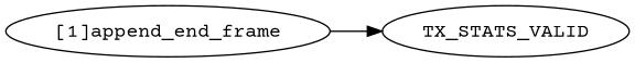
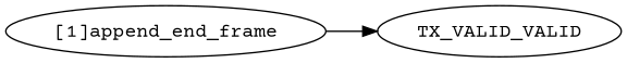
  strict digraph {
    rankdir=LR
    fontname="Courier Prime"
    node [fontname="Courier Prime"]
-   TX_STATS_VALID [complexity=0 importance=0.00391454020134 rank=0.0]
+   TX_STATS_VALID [complexity=0 importance=0.00391454020134 rank=0.0 label=TX_VALID_VALID]
    "[1]append_end_frame" [complexity=2 importance=0.00770826800735 rank=0.00385413400368]
    "[1]append_end_frame" -> TX_STATS_VALID [fontname="Courier Prime"]
  }
